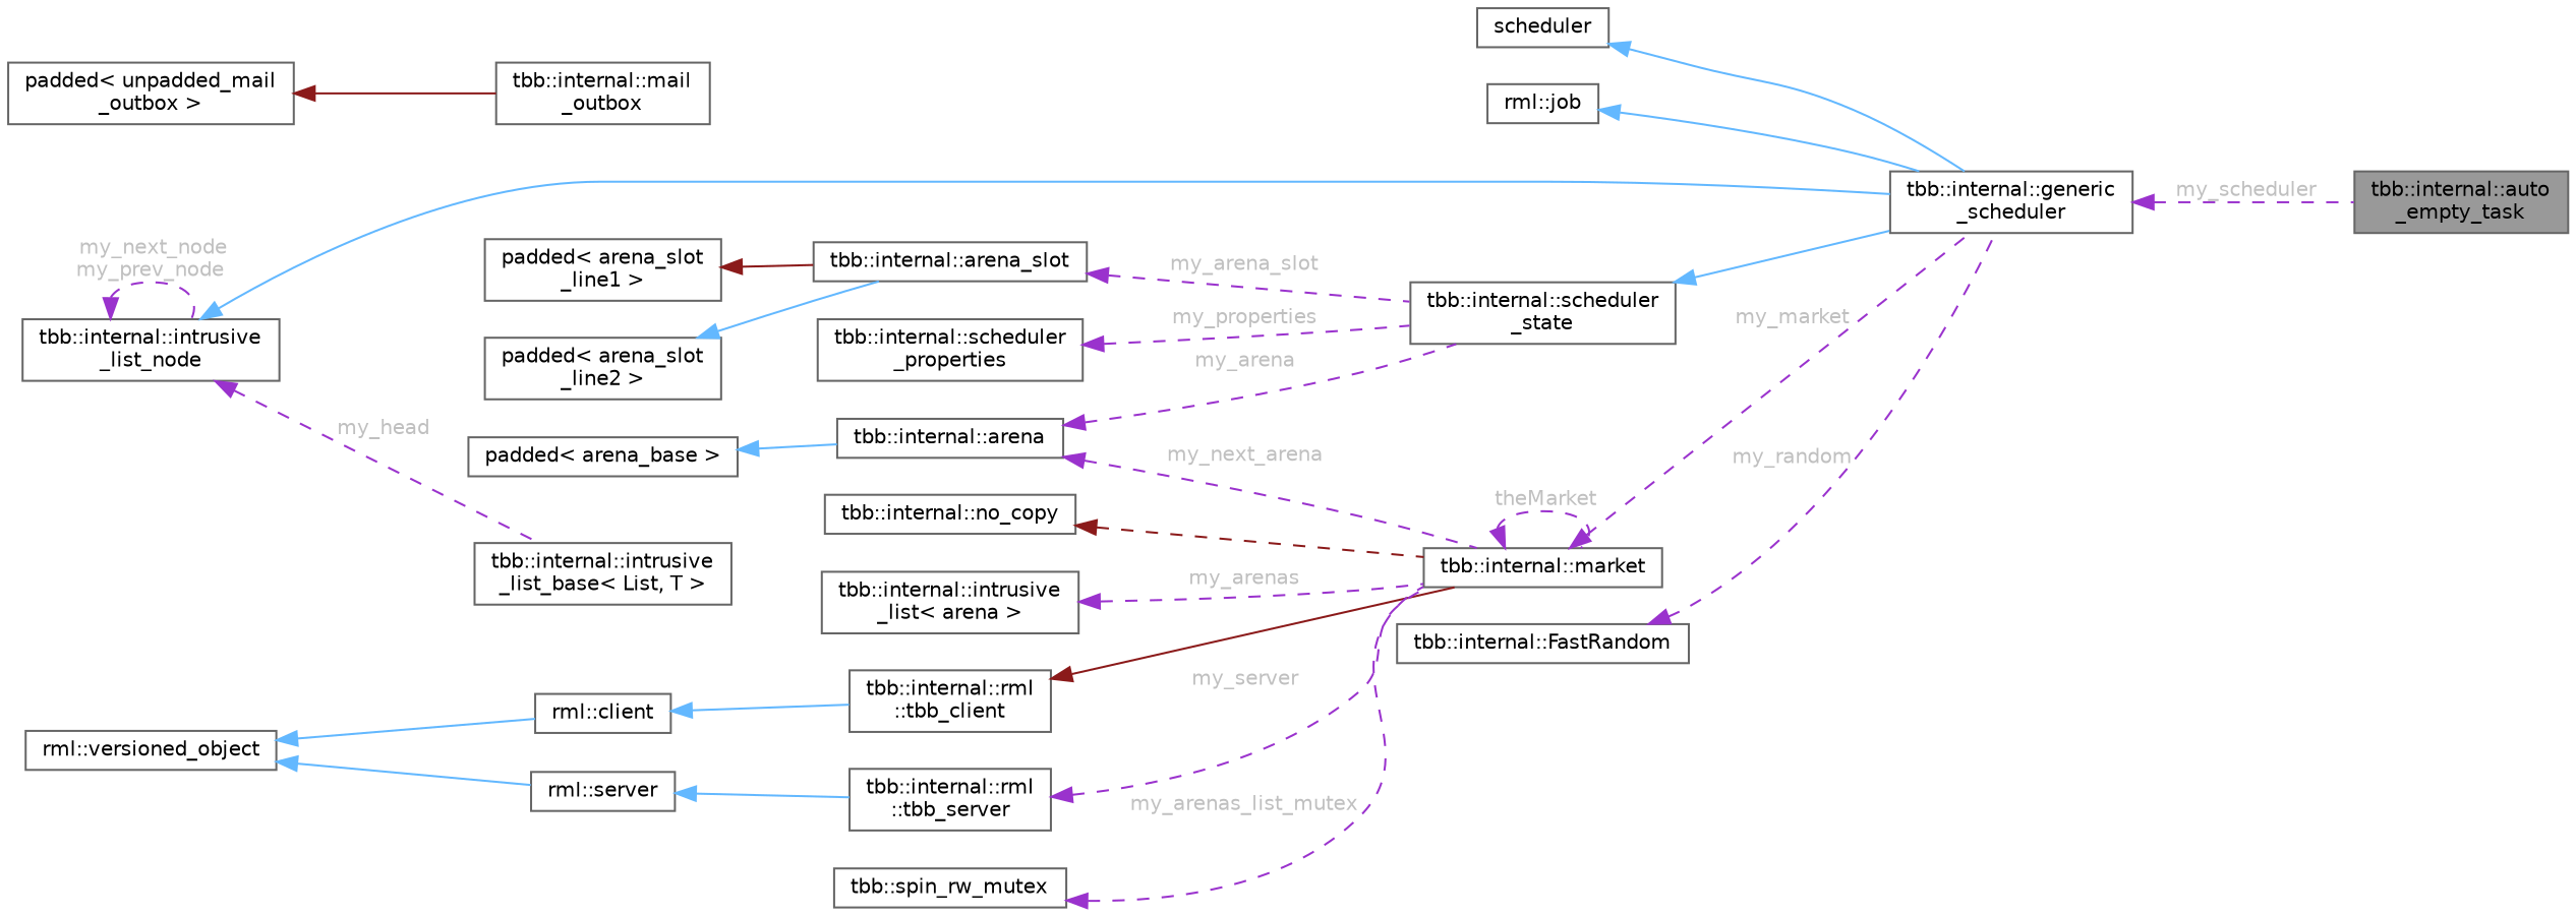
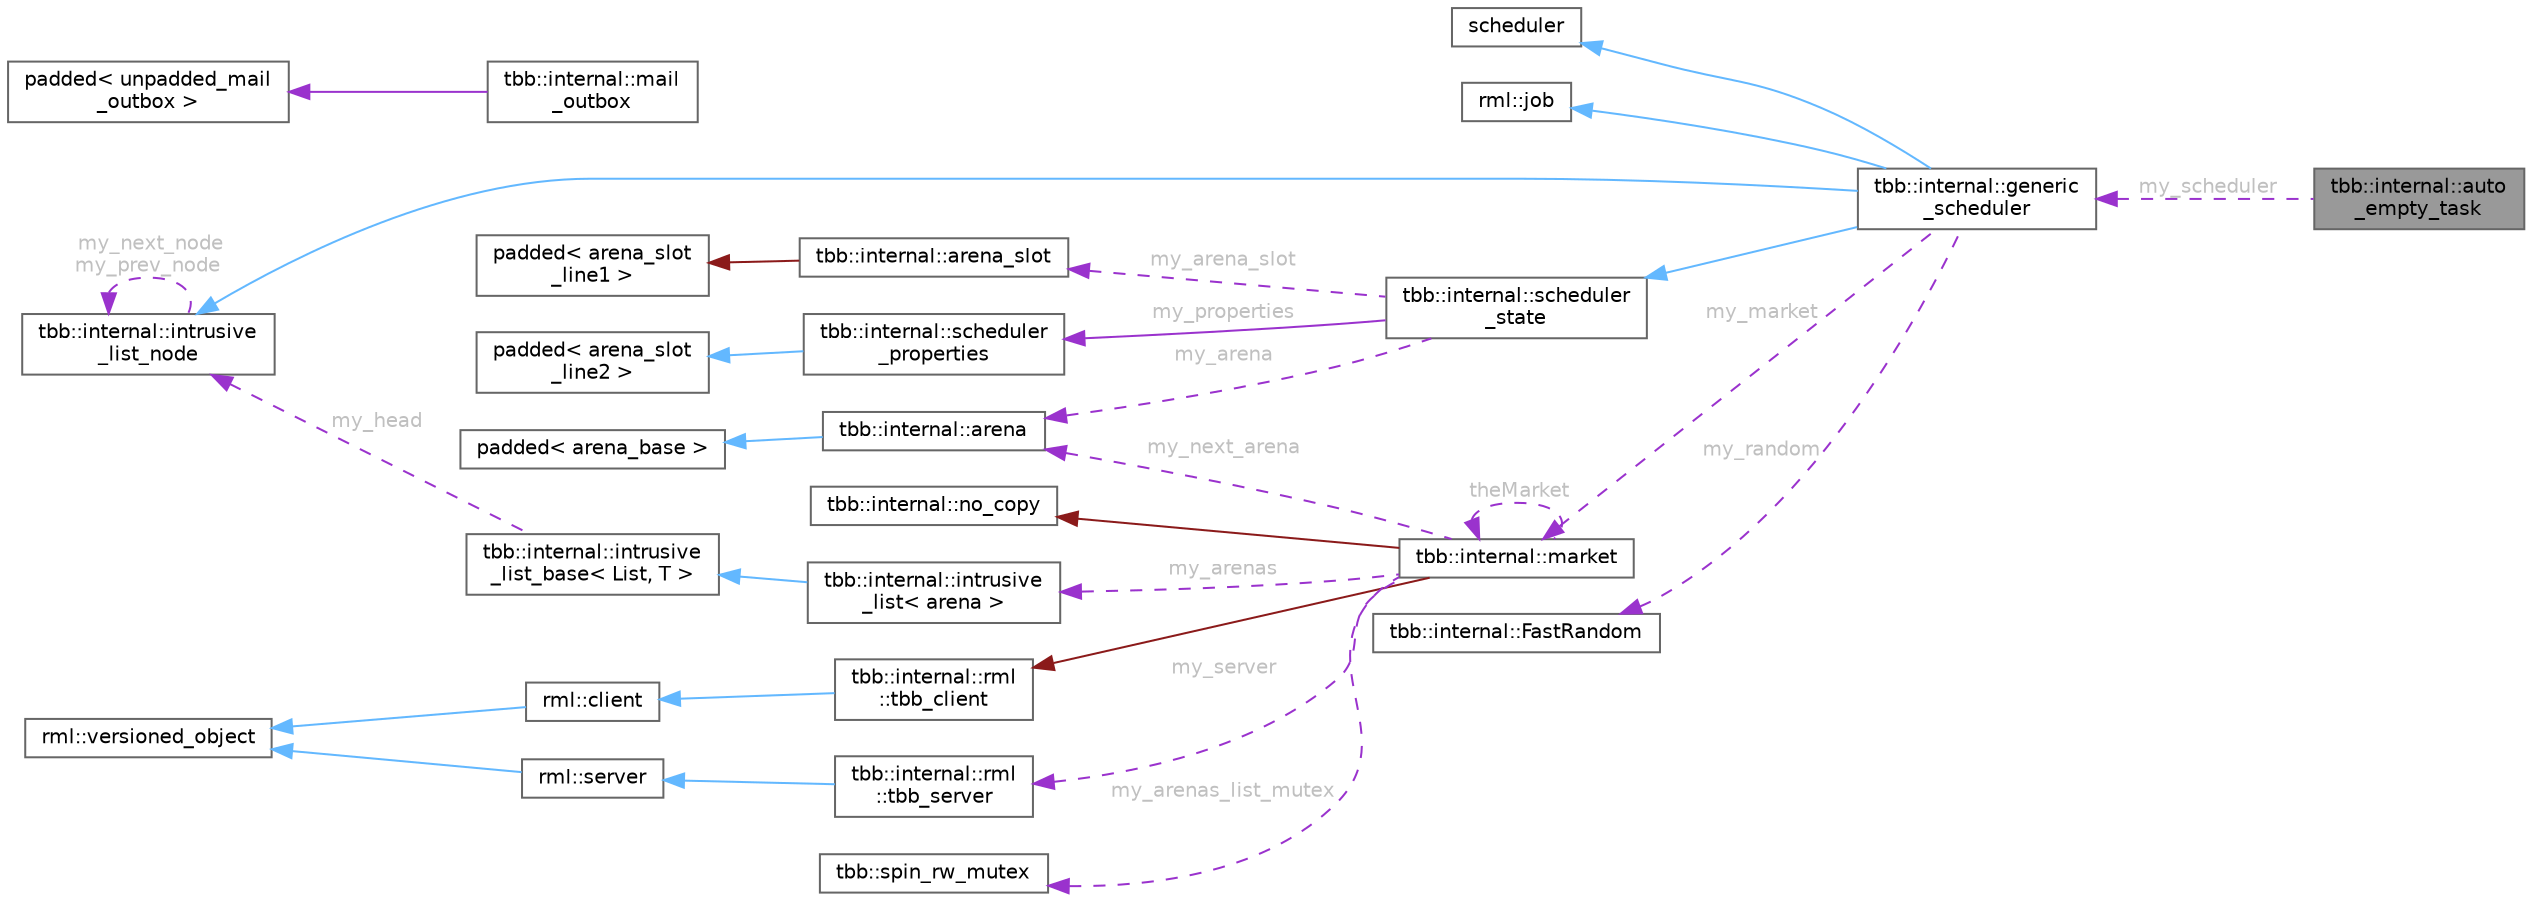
  digraph {
    rankdir=LR
    node [color=gray40 fillcolor=white fontname=Helvetica fontsize=10 shape=box style=filled]
    edge [color=darkorchid3 dir=back fontname=Helvetica fontsize=10 labelfontname=Helvetica labelfontsize=10 style=solid]
    n1 [fillcolor=grey60 fontcolor=black height=0.2 label="tbb::internal::auto\l_empty_task" width=0.4]
    n2 [height=0.2 label="tbb::internal::generic\l_scheduler" width=0.4]
    n3 [height=0.2 label=scheduler width=0.4]
    n4 [height=0.2 label="rml::job" width=0.4]
    n5 [height=0.2 label="tbb::internal::intrusive\l_list_node" width=0.4]
    n6 [height=0.2 label="tbb::internal::intrusive\l_list_base\< List, T \>" width=0.4]
    n7 [height=0.2 label="tbb::internal::intrusive\l_list\< arena \>" width=0.4]
    n8 [height=0.2 label="tbb::internal::scheduler\l_state" width=0.4]
    n9 [height=0.2 label="tbb::internal::arena_slot" width=0.4]
    n10 [height=0.2 label="tbb::internal::arena" width=0.4]
    n11 [height=0.2 label="tbb::internal::market" width=0.4]
    n12 [height=0.2 label="padded\< arena_slot\l_line1 \>" width=0.4]
    n13 [height=0.2 label="padded\< arena_slot\l_line2 \>" width=0.4]
    n14 [height=0.2 label="padded\< arena_base \>" width=0.4]
    n15 [height=0.2 label="tbb::internal::mail\l_outbox" width=0.4]
    n16 [height=0.2 label="padded\< unpadded_mail\l_outbox \>" width=0.4]
    n17 [height=0.2 label="tbb::internal::scheduler\l_properties" width=0.4]
    n18 [height=0.2 label="tbb::internal::no_copy" width=0.4]
    n19 [height=0.2 label="tbb::internal::rml\l::tbb_client" width=0.4]
    n20 [height=0.2 label="rml::client" width=0.4]
    n21 [height=0.2 label="rml::versioned_object" width=0.4]
    n22 [height=0.2 label="rml::server" width=0.4]
    n23 [height=0.2 label="tbb::internal::rml\l::tbb_server" width=0.4]
    n24 [height=0.2 label="tbb::spin_rw_mutex" width=0.4]
    n25 [height=0.2 label="tbb::internal::FastRandom" width=0.4]
    n2 -> n1 [fontcolor=grey label=" my_scheduler" style=dashed]
    n3 -> n2 [color=steelblue1]
    n4 -> n2 [color=steelblue1]
    n5 -> n2 [color=steelblue1]
    n5 -> n5 [fontcolor=grey label=" my_next_node\nmy_prev_node" style=dashed]
    n5 -> n6 [fontcolor=grey label=" my_head" style=dashed]
+   n6 -> n7 [color=steelblue1]
    n7 -> n11 [fontcolor=grey label=" my_arenas" style=dashed]
    n8 -> n2 [color=steelblue1]
    n9 -> n8 [fontcolor=grey label=" my_arena_slot" style=dashed]
    n10 -> n8 [fontcolor=grey label=" my_arena" style=dashed]
    n10 -> n11 [fontcolor=grey label=" my_next_arena" style=dashed]
    n11 -> n2 [fontcolor=grey label=" my_market" style=dashed]
    n11 -> n11 [fontcolor=grey label=" theMarket" style=dashed]
    n12 -> n9 [color=firebrick4]
-   n13 -> n9 [color=steelblue1]
+   n13 -> n17 [color=steelblue1]
    n14 -> n10 [color=steelblue1]
-   n16 -> n15 [color=firebrick4]
-   n17 -> n8 [fontcolor=grey label=" my_properties" style=dashed]
-   n18 -> n11 [color=firebrick4 style=dashed]
+   n16 -> n15
+   n17 -> n8 [fontcolor=grey label=" my_properties"]
+   n18 -> n11 [color=firebrick4]
    n19 -> n11 [color=firebrick4]
    n20 -> n19 [color=steelblue1]
    n21 -> n20 [color=steelblue1]
    n21 -> n22 [color=steelblue1]
    n22 -> n23 [color=steelblue1]
    n23 -> n11 [fontcolor=grey label=" my_server" style=dashed]
    n24 -> n11 [fontcolor=grey label=" my_arenas_list_mutex" style=dashed]
    n25 -> n2 [fontcolor=grey label=" my_random" style=dashed]
  }
